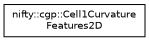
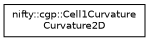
  digraph {
    rankdir=LR
-   n1 [color=black fillcolor=white fontname=Helvetica fontsize=10 height=0.2 label="nifty::cgp::Cell1Curvature\lFeatures2D" shape=record style=filled width=0.4]
+   n1 [color=black fillcolor=white fontname=Helvetica fontsize=10 height=0.2 label="nifty::cgp::Cell1Curvature\lCurvature2D" shape=record style=filled width=0.4]
  }
